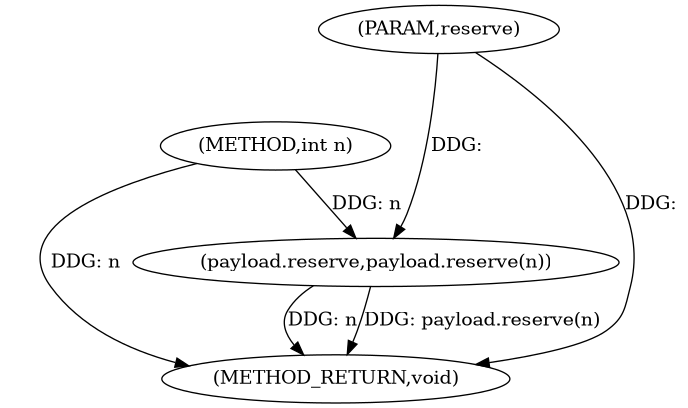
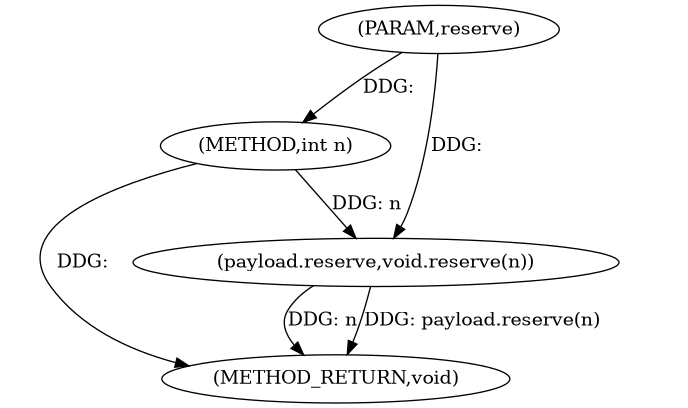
  digraph {
    n1 [label="(PARAM,reserve)"]
    n2 [label="(METHOD,int n)"]
-   n3 [label="(payload.reserve,payload.reserve(n))"]
+   n3 [label="(payload.reserve,void.reserve(n))"]
    n4 [label="(METHOD_RETURN,void)"]
-   n1 -> n4 [label="DDG: "]
+   n1 -> n2 [label="DDG: "]
    n1 -> n3 [label="DDG: "]
    n2 -> n3 [label="DDG: n"]
-   n2 -> n4 [label="DDG: n"]
+   n2 -> n4 [label="DDG: "]
    n3 -> n4 [label="DDG: n"]
    n3 -> n4 [label="DDG: payload.reserve(n)"]
  }
